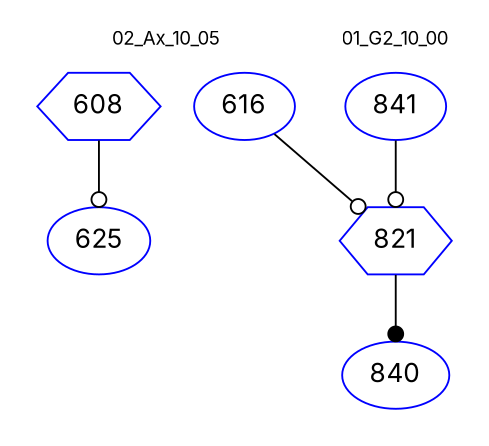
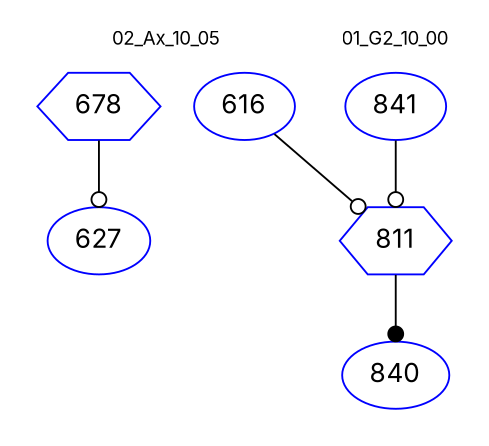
  digraph {
    fontname=Inter
    node [color=blue fontname=Inter shape=ellipse]
    edge [arrowhead=odot color=black fontname=Inter]
    n1 [label=616]
-   n2 [label=608 shape=hexagon]
-   n3 [label=625]
+   n2 [label=678 shape=hexagon]
+   n3 [label=627]
    n4 [label=841]
-   n5 [label=821 shape=hexagon]
+   n5 [label=811 shape=hexagon]
    n6 [label=840]
    subgraph cluster_1 {
      color=white
      fontsize=10
      label="02_Ax_10_05"
      n1
      n2
      n3
    }
    subgraph cluster_2 {
      color=white
      fontsize=10
      label="01_G2_10_00"
      n4
      n5
      n6
    }
    n1 -> n5
    n2 -> n3
    n4 -> n5
    n5 -> n6 [arrowhead=dot]
  }
